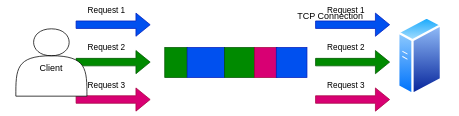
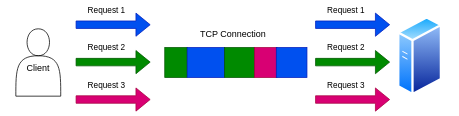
  <mxCell id="0" />
  <mxCell id="1" parent="0" />
  <mxCell id="2" value="" style="shape=flexArrow;endArrow=classic;html=1;rounded=0;fillColor=#0050ef;strokeColor=#001DBC;" edge="1" parent="1"><mxGeometry width="50" height="50" relative="1" as="geometry"><mxPoint x="100" y="32.5" as="sourcePoint" /><mxPoint x="200" y="32.5" as="targetPoint" /></mxGeometry></mxCell>
  <mxCell id="3" value="Request 1" style="edgeLabel;html=1;align=center;verticalAlign=middle;resizable=0;points=[];" vertex="1" connectable="0" parent="2"><mxGeometry x="0.04" y="-1" relative="1" as="geometry"><mxPoint x="-12" y="-21" as="offset" /></mxGeometry></mxCell>
  <mxCell id="4" value="" style="shape=flexArrow;endArrow=classic;html=1;rounded=0;fillColor=#008a00;strokeColor=#005700;" edge="1" parent="1"><mxGeometry width="50" height="50" relative="1" as="geometry"><mxPoint x="100" y="82.5" as="sourcePoint" /><mxPoint x="200" y="82.5" as="targetPoint" /></mxGeometry></mxCell>
  <mxCell id="5" value="Request 2" style="edgeLabel;html=1;align=center;verticalAlign=middle;resizable=0;points=[];" vertex="1" connectable="0" parent="4"><mxGeometry x="0.04" y="-1" relative="1" as="geometry"><mxPoint x="-12" y="-21" as="offset" /></mxGeometry></mxCell>
  <mxCell id="6" value="" style="shape=flexArrow;endArrow=classic;html=1;rounded=0;fillColor=#d80073;strokeColor=#A50040;" edge="1" parent="1"><mxGeometry width="50" height="50" relative="1" as="geometry"><mxPoint x="100" y="132.5" as="sourcePoint" /><mxPoint x="200" y="132.5" as="targetPoint" /></mxGeometry></mxCell>
  <mxCell id="7" value="Request 3" style="edgeLabel;html=1;align=center;verticalAlign=middle;resizable=0;points=[];" vertex="1" connectable="0" parent="6"><mxGeometry x="0.04" y="-1" relative="1" as="geometry"><mxPoint x="-12" y="-21" as="offset" /></mxGeometry></mxCell>
  <mxCell id="8" value="" style="rounded=0;whiteSpace=wrap;html=1;fillColor=#008a00;fontColor=#ffffff;strokeColor=#005700;" vertex="1" parent="1"><mxGeometry x="219" y="63" width="30" height="40" as="geometry" /></mxCell>
  <mxCell id="9" value="" style="rounded=0;whiteSpace=wrap;html=1;fillColor=#0050ef;fontColor=#ffffff;strokeColor=#001DBC;" vertex="1" parent="1"><mxGeometry x="249" y="63" width="50" height="40" as="geometry" /></mxCell>
  <mxCell id="10" value="" style="rounded=0;whiteSpace=wrap;html=1;fillColor=#008a00;fontColor=#ffffff;strokeColor=#005700;" vertex="1" parent="1"><mxGeometry x="299" y="63" width="40" height="40" as="geometry" /></mxCell>
  <mxCell id="11" value="" style="rounded=0;whiteSpace=wrap;html=1;fillColor=#d80073;fontColor=#ffffff;strokeColor=#A50040;" vertex="1" parent="1"><mxGeometry x="339" y="63" width="30" height="40" as="geometry" /></mxCell>
  <mxCell id="12" value="" style="rounded=0;whiteSpace=wrap;html=1;fillColor=#0050ef;fontColor=#ffffff;strokeColor=#001DBC;" vertex="1" parent="1"><mxGeometry x="368" y="63" width="41" height="40" as="geometry" /></mxCell>
  <mxCell id="13" value="" style="shape=flexArrow;endArrow=classic;html=1;rounded=0;fillColor=#0050ef;strokeColor=#001DBC;" edge="1" parent="1"><mxGeometry width="50" height="50" relative="1" as="geometry"><mxPoint x="420" y="32.5" as="sourcePoint" /><mxPoint x="520" y="32.5" as="targetPoint" /></mxGeometry></mxCell>
  <mxCell id="14" value="Request 1" style="edgeLabel;html=1;align=center;verticalAlign=middle;resizable=0;points=[];" vertex="1" connectable="0" parent="13"><mxGeometry x="0.04" y="-1" relative="1" as="geometry"><mxPoint x="-12" y="-21" as="offset" /></mxGeometry></mxCell>
  <mxCell id="15" value="" style="shape=flexArrow;endArrow=classic;html=1;rounded=0;fillColor=#008a00;strokeColor=#005700;" edge="1" parent="1"><mxGeometry width="50" height="50" relative="1" as="geometry"><mxPoint x="420" y="82.5" as="sourcePoint" /><mxPoint x="520" y="82.5" as="targetPoint" /></mxGeometry></mxCell>
  <mxCell id="16" value="Request 2" style="edgeLabel;html=1;align=center;verticalAlign=middle;resizable=0;points=[];" vertex="1" connectable="0" parent="15"><mxGeometry x="0.04" y="-1" relative="1" as="geometry"><mxPoint x="-12" y="-21" as="offset" /></mxGeometry></mxCell>
  <mxCell id="17" value="" style="shape=flexArrow;endArrow=classic;html=1;rounded=0;fillColor=#d80073;strokeColor=#A50040;" edge="1" parent="1"><mxGeometry width="50" height="50" relative="1" as="geometry"><mxPoint x="420" y="132.5" as="sourcePoint" /><mxPoint x="520" y="132.5" as="targetPoint" /></mxGeometry></mxCell>
  <mxCell id="18" value="Request 3" style="edgeLabel;html=1;align=center;verticalAlign=middle;resizable=0;points=[];" vertex="1" connectable="0" parent="17"><mxGeometry x="0.04" y="-1" relative="1" as="geometry"><mxPoint x="-12" y="-21" as="offset" /></mxGeometry></mxCell>
- <mxCell id="19" value="&lt;div&gt;&lt;br&gt;&lt;/div&gt;&lt;div&gt;Client&lt;/div&gt;" style="shape=actor;whiteSpace=wrap;html=1;" vertex="1" parent="1"><mxGeometry x="20" y="38" width="95" height="90" as="geometry" /></mxCell>
+ <mxCell id="19" value="&lt;div&gt;&lt;br&gt;&lt;/div&gt;&lt;div&gt;Client&lt;/div&gt;" style="shape=actor;whiteSpace=wrap;html=1;" vertex="1" parent="1"><mxGeometry x="20" y="38" width="60" height="90" as="geometry" /></mxCell>
  <mxCell id="20" value="" style="image;aspect=fixed;perimeter=ellipsePerimeter;html=1;align=center;shadow=0;dashed=0;spacingTop=3;image=img/lib/active_directory/generic_server.svg;" vertex="1" parent="1"><mxGeometry x="530" y="20.86" width="60" height="107.14" as="geometry" /></mxCell>
- <mxCell id="21" value="TCP Connection" style="text;html=1;align=center;verticalAlign=middle;resizable=0;points=[];autosize=1;strokeColor=none;fillColor=none;" vertex="1" parent="1"><mxGeometry x="385" y="6" width="110" height="30" as="geometry" /></mxCell>
+ <mxCell id="21" value="TCP Connection" style="text;html=1;align=center;verticalAlign=middle;resizable=0;points=[];autosize=1;strokeColor=none;fillColor=none;" vertex="1" parent="1"><mxGeometry x="255" y="31" width="110" height="30" as="geometry" /></mxCell>
